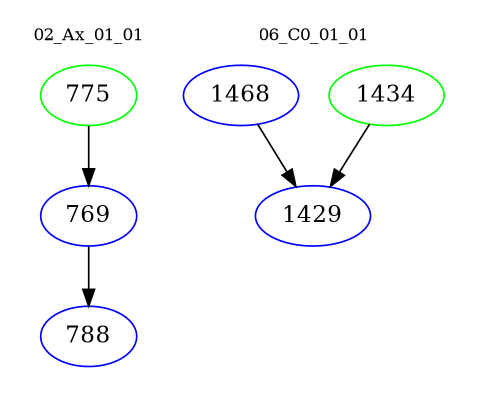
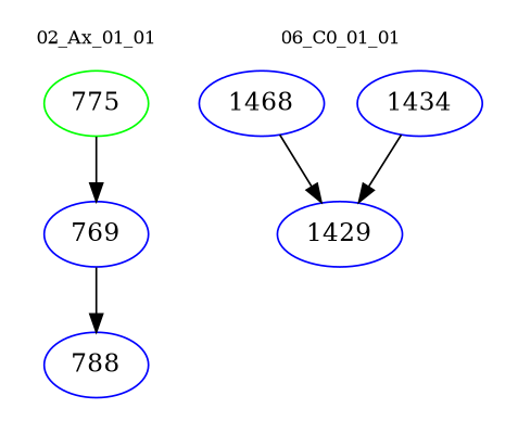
  digraph {
    node [color=blue]
    edge [color=black]
    n1 [color=green label=775]
    n2 [label=769]
    n3 [label=788]
-   n4 [color=green label=1434]
+   n4 [label=1434]
    n5 [label=1429]
    n6 [label=1468]
    subgraph cluster_1 {
      color=white
      fontsize=10
      label="02_Ax_01_01"
      n1
      n2
      n3
    }
    subgraph cluster_2 {
      color=white
      fontsize=10
      label="06_C0_01_01"
      n4
      n5
      n6
    }
    n1 -> n2
    n2 -> n3
    n4 -> n5
    n6 -> n5
  }
